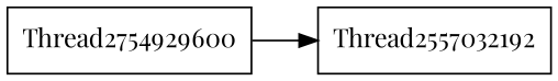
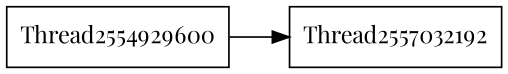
  digraph {
    rankdir=LR
    fontname="Playfair Display"
    node [color=black shape=box fontname="Playfair Display"]
-   Thread2554929600 [label=Thread2754929600]
+   Thread2554929600
    Thread2557032192
    Thread2554929600 -> Thread2557032192 [arrowhead=normal fontname="Playfair Display"]
  }
